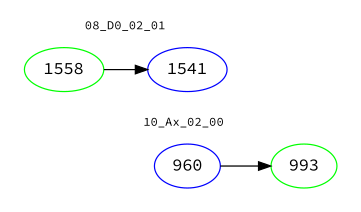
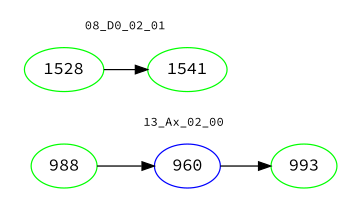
  digraph {
    fontname="Source Code Pro"
    rankdir=LR
    node [color=green fontname="Source Code Pro"]
    edge [color=black fontname="Source Code Pro"]
+   n1 [label=988]
    n2 [color=blue label=960]
    n3 [label=993]
-   n4 [label=1558]
-   n5 [color=blue label=1541]
+   n4 [label=1528]
+   n5 [label=1541]
    subgraph cluster_1 {
      color=white
      fontsize=10
-     label="10_Ax_02_00"
+     label="13_Ax_02_00"
+     n1
      n2
      n3
    }
    subgraph cluster_2 {
      color=white
      fontsize=10
      label="08_D0_02_01"
      n4
      n5
    }
+   n1 -> n2
    n2 -> n3
    n4 -> n5
  }
